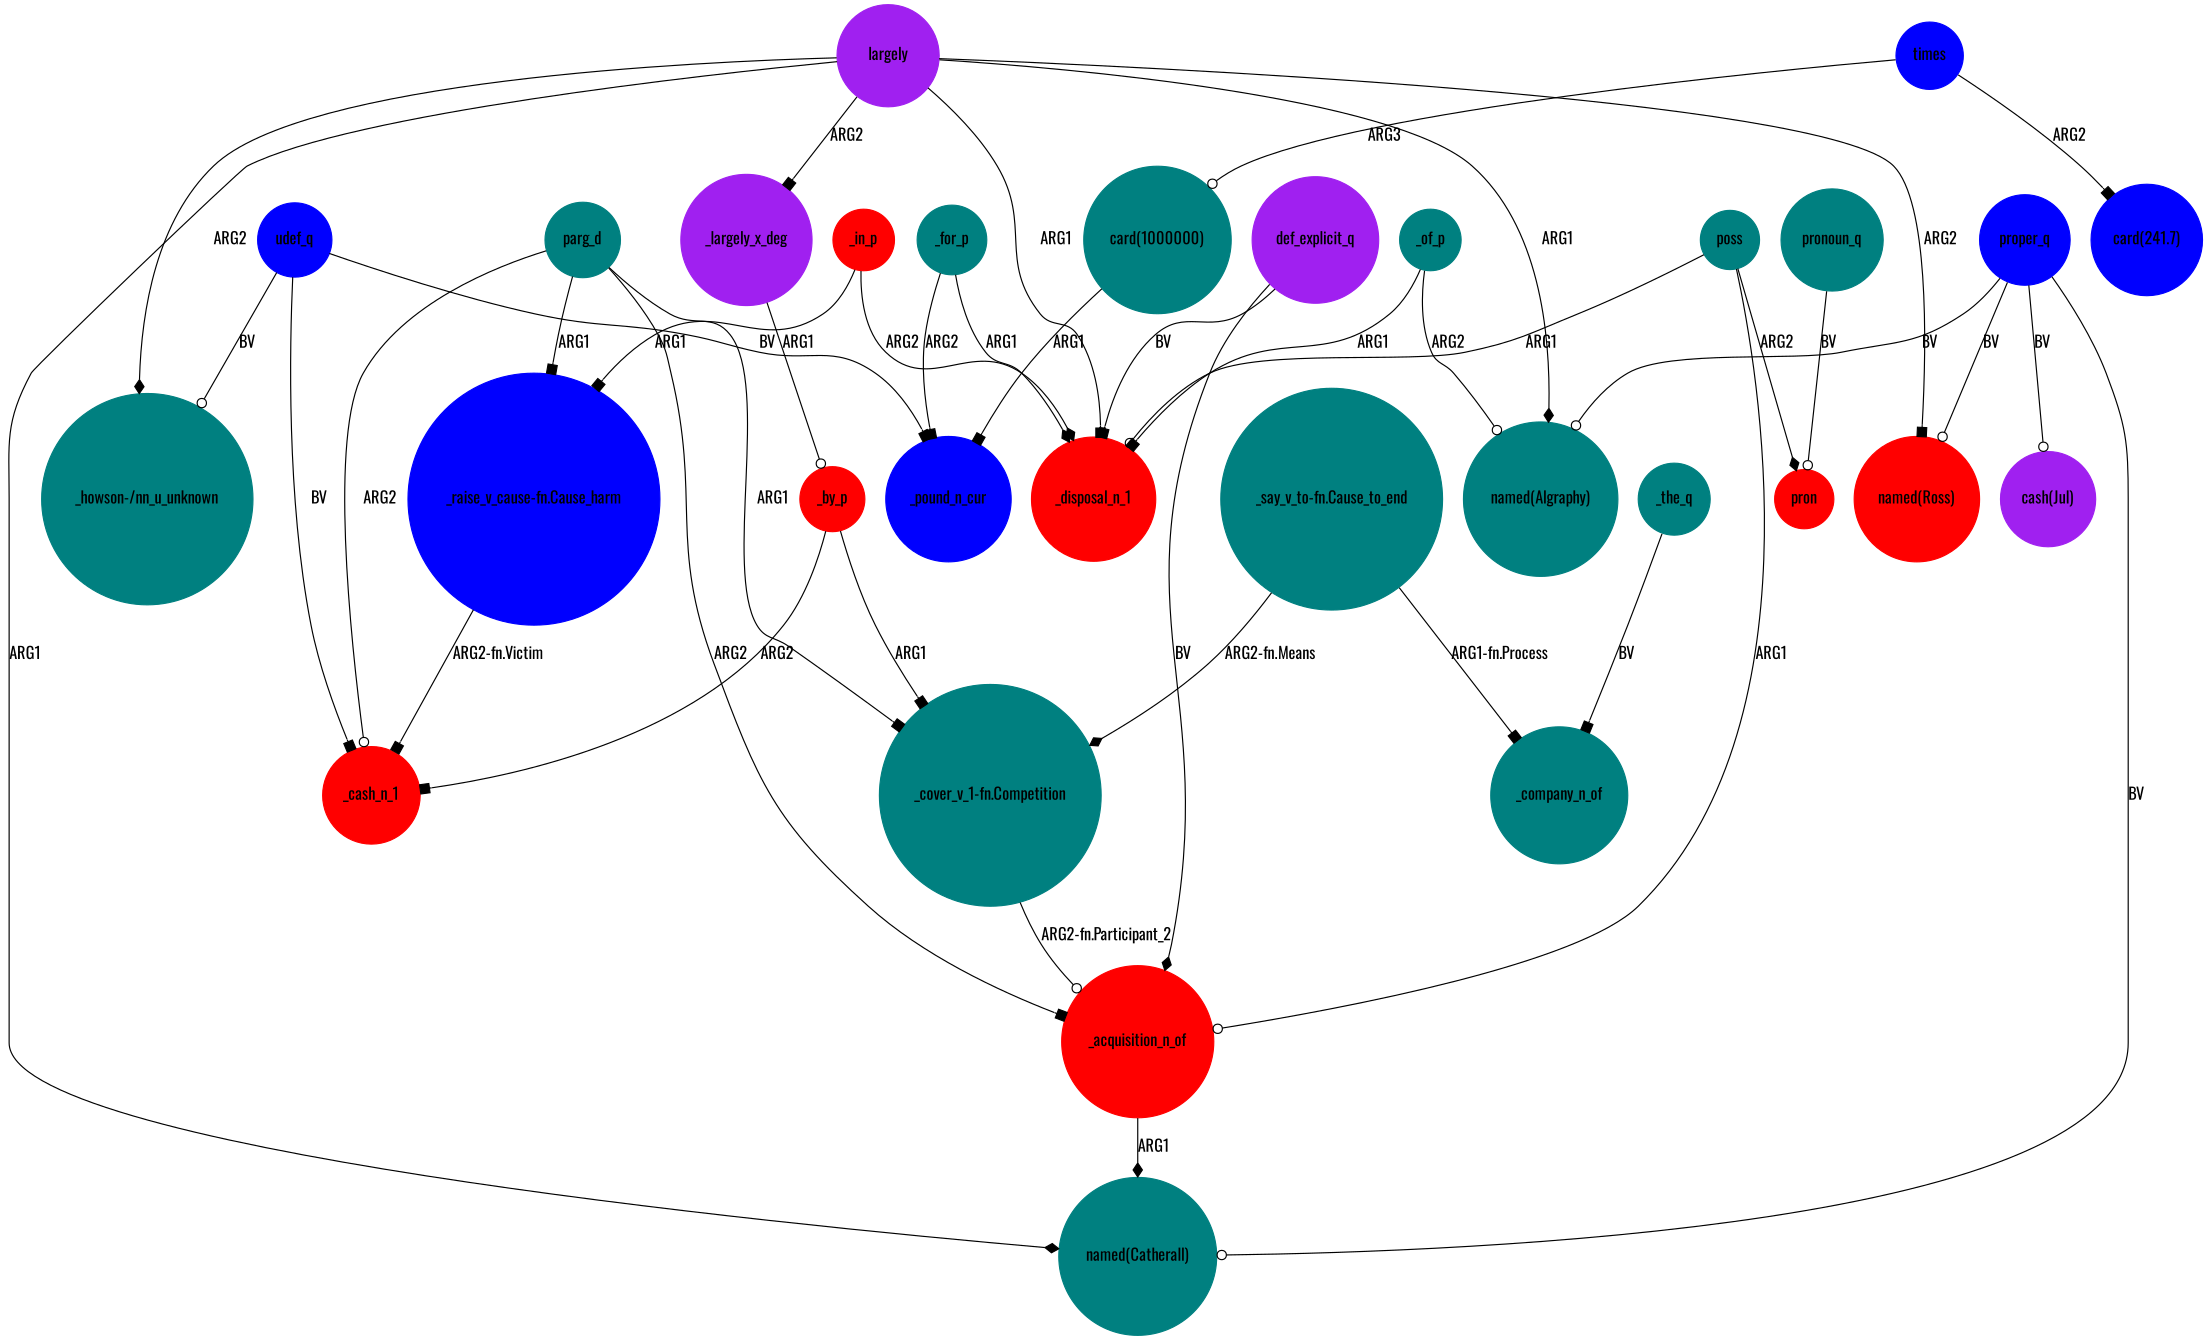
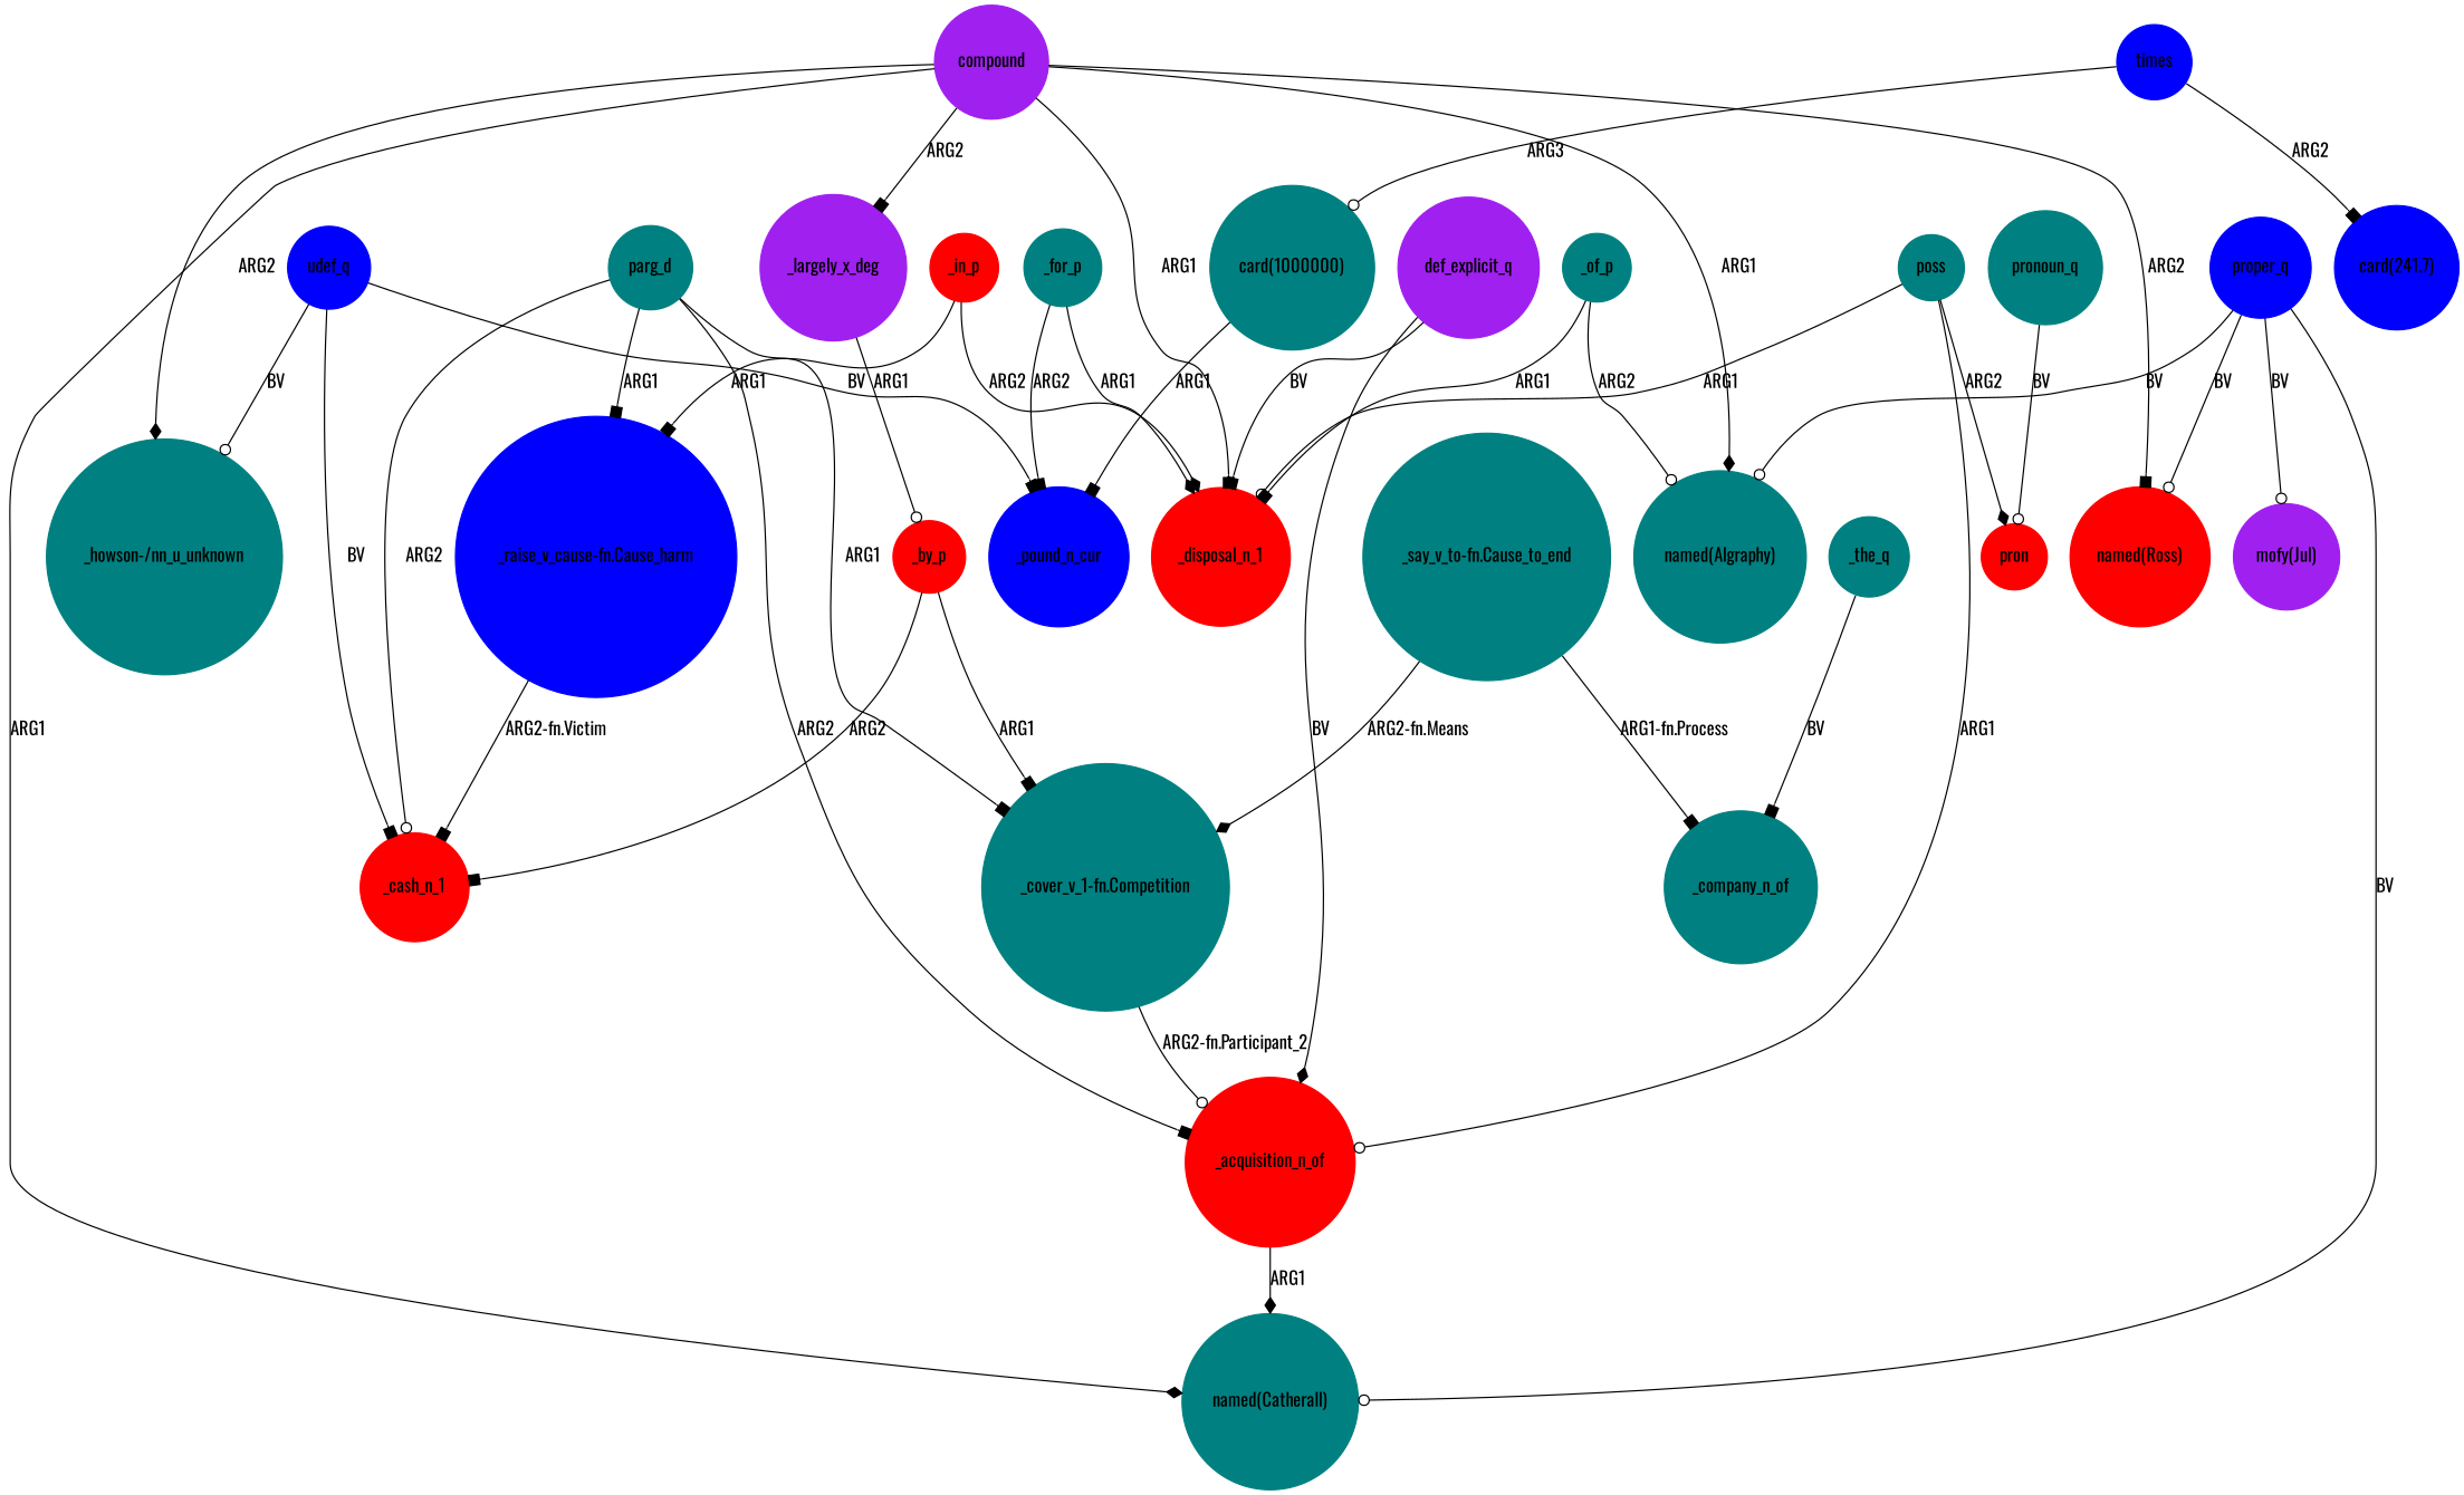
  digraph {
    fontname=Oswald
    node [color=teal fontname=Oswald shape=circle style=filled]
    edge [arrowhead=box fontname=Oswald]
-   compound [color=purple label=largely]
+   compound [color=purple]
    _disposal_n_1 [color=red]
    "named(Algraphy)"
    "named(Ross)" [color=red]
    "named(Catherall)"
    "_howson-/nn_u_unknown"
    _largely_x_deg [color=purple]
-   "mofy(Jul)" [color=purple label="cash(Jul)"]
+   "mofy(Jul)" [color=purple]
    udef_q [color=blue]
    _pound_n_cur [color=blue]
    _cash_n_1 [color=red]
    parg_d
    _acquisition_n_of [color=red]
    "_cover_v_1-fn.Competition"
    "_raise_v_cause-fn.Cause_harm" [color=blue]
    _in_p [color=red]
    times [color=blue]
    "card(1000000)"
    "card(241.7)" [color=blue]
    "_say_v_to-fn.Cause_to_end"
    _company_n_of
    _of_p
    def_explicit_q [color=purple]
    proper_q [color=blue]
    _for_p
    pron [color=red]
    pronoun_q
    poss
    _by_p [color=red]
    _the_q
    compound -> _disposal_n_1 [label=ARG1]
    compound -> "named(Algraphy)" [arrowhead=diamond label=ARG1]
    compound -> "named(Ross)" [label=ARG2]
    compound -> "named(Catherall)" [arrowhead=diamond label=ARG1]
    compound -> "_howson-/nn_u_unknown" [arrowhead=diamond label=ARG2]
    compound -> _largely_x_deg [label=ARG2]
    _largely_x_deg -> _by_p [arrowhead=odot label=ARG1]
    udef_q -> "_howson-/nn_u_unknown" [arrowhead=odot label=BV]
    udef_q -> _pound_n_cur [label=BV]
    udef_q -> _cash_n_1 [label=BV]
    parg_d -> _cash_n_1 [arrowhead=odot label=ARG2]
    parg_d -> _acquisition_n_of [label=ARG2]
    parg_d -> "_cover_v_1-fn.Competition" [label=ARG1]
    parg_d -> "_raise_v_cause-fn.Cause_harm" [label=ARG1]
    _acquisition_n_of -> "named(Catherall)" [arrowhead=diamond label=ARG1]
    "_cover_v_1-fn.Competition" -> _acquisition_n_of [arrowhead=odot label="ARG2-fn.Participant_2"]
    "_raise_v_cause-fn.Cause_harm" -> _cash_n_1 [label="ARG2-fn.Victim"]
    _in_p -> _disposal_n_1 [arrowhead=diamond label=ARG2]
    _in_p -> "_raise_v_cause-fn.Cause_harm" [label=ARG1]
    times -> "card(1000000)" [arrowhead=odot label=ARG3]
    times -> "card(241.7)" [label=ARG2]
    "card(1000000)" -> _pound_n_cur [label=ARG1]
    "_say_v_to-fn.Cause_to_end" -> "_cover_v_1-fn.Competition" [arrowhead=diamond label="ARG2-fn.Means"]
    "_say_v_to-fn.Cause_to_end" -> _company_n_of [label="ARG1-fn.Process"]
    _of_p -> _disposal_n_1 [label=ARG1]
    _of_p -> "named(Algraphy)" [arrowhead=odot label=ARG2]
    def_explicit_q -> _disposal_n_1 [label=BV]
    def_explicit_q -> _acquisition_n_of [arrowhead=diamond label=BV]
    proper_q -> "named(Algraphy)" [arrowhead=odot label=BV]
    proper_q -> "named(Ross)" [arrowhead=odot label=BV]
    proper_q -> "named(Catherall)" [arrowhead=odot label=BV]
    proper_q -> "mofy(Jul)" [arrowhead=odot label=BV]
    _for_p -> _disposal_n_1 [arrowhead=diamond label=ARG1]
    _for_p -> _pound_n_cur [label=ARG2]
    pronoun_q -> pron [arrowhead=odot label=BV]
    poss -> _disposal_n_1 [arrowhead=odot label=ARG1]
    poss -> _acquisition_n_of [arrowhead=odot label=ARG1]
    poss -> pron [arrowhead=diamond label=ARG2]
    _by_p -> _cash_n_1 [label=ARG2]
    _by_p -> "_cover_v_1-fn.Competition" [label=ARG1]
    _the_q -> _company_n_of [label=BV]
  }
